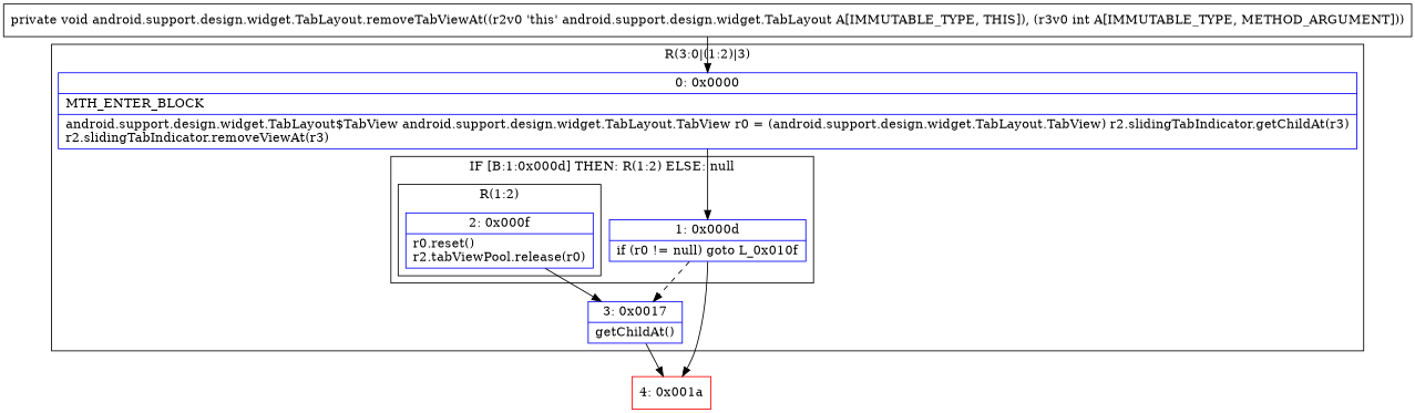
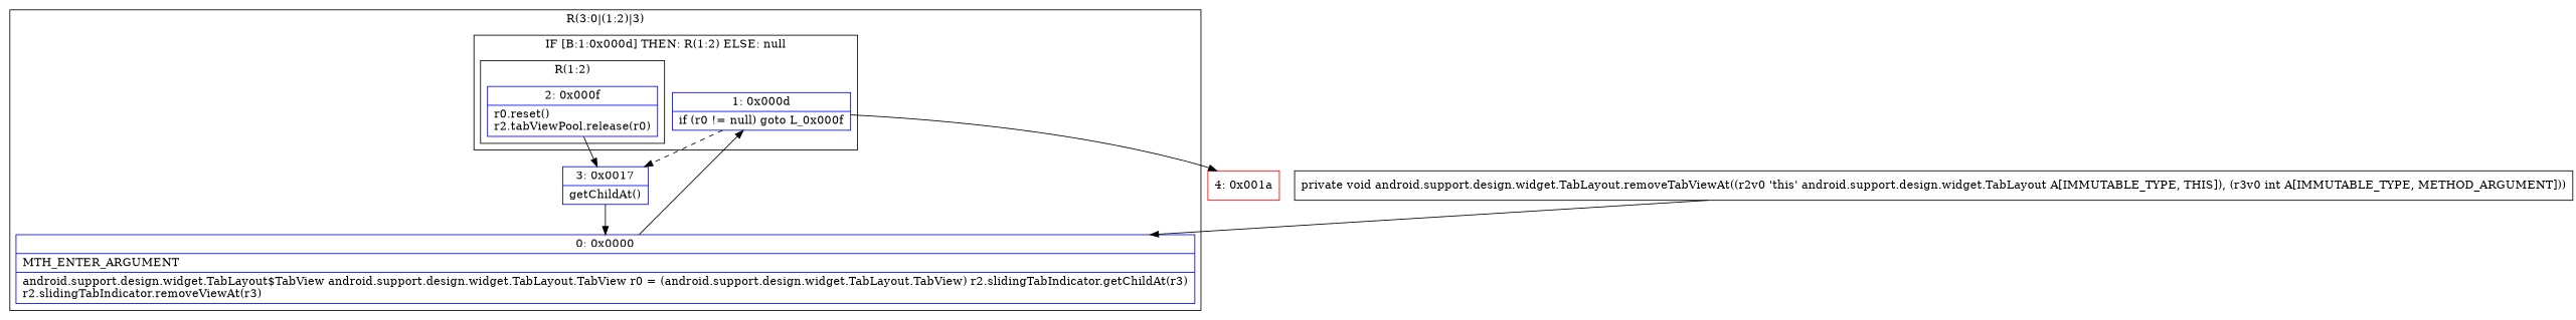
  digraph {
    node [color=blue shape=record]
    n1 [label="{2\:\ 0x000f|r0.reset()\lr2.tabViewPool.release(r0)\l}"]
-   n2 [label="{1\:\ 0x000d|if (r0 != null) goto L_0x010f\l}"]
-   n3 [label="{0\:\ 0x0000|MTH_ENTER_BLOCK\l|android.support.design.widget.TabLayout$TabView android.support.design.widget.TabLayout.TabView r0 = (android.support.design.widget.TabLayout.TabView) r2.slidingTabIndicator.getChildAt(r3)\lr2.slidingTabIndicator.removeViewAt(r3)\l}"]
+   n2 [label="{1\:\ 0x000d|if (r0 != null) goto L_0x000f\l}"]
+   n3 [label="{0\:\ 0x0000|MTH_ENTER_ARGUMENT\l|android.support.design.widget.TabLayout$TabView android.support.design.widget.TabLayout.TabView r0 = (android.support.design.widget.TabLayout.TabView) r2.slidingTabIndicator.getChildAt(r3)\lr2.slidingTabIndicator.removeViewAt(r3)\l}"]
    n4 [label="{3\:\ 0x0017|getChildAt()\l}"]
    n5 [color=red label="{4\:\ 0x001a}"]
    n6 [label="{private void android.support.design.widget.TabLayout.removeTabViewAt((r2v0 'this' android.support.design.widget.TabLayout A[IMMUTABLE_TYPE, THIS]), (r3v0 int A[IMMUTABLE_TYPE, METHOD_ARGUMENT])) }" color=""]
    subgraph cluster_1 {
      label="R(3:0|(1:2)|3)"
      n3
      n4
      subgraph cluster_2 {
        label="IF [B:1:0x000d] THEN: R(1:2) ELSE: null"
        n2
        subgraph cluster_3 {
          label="R(1:2)"
          n1
        }
      }
    }
    n1 -> n4
    n2 -> n4 [style=dashed]
    n2 -> n5
    n3 -> n2
-   n4 -> n5
+   n4 -> n3
    n6 -> n3
  }
